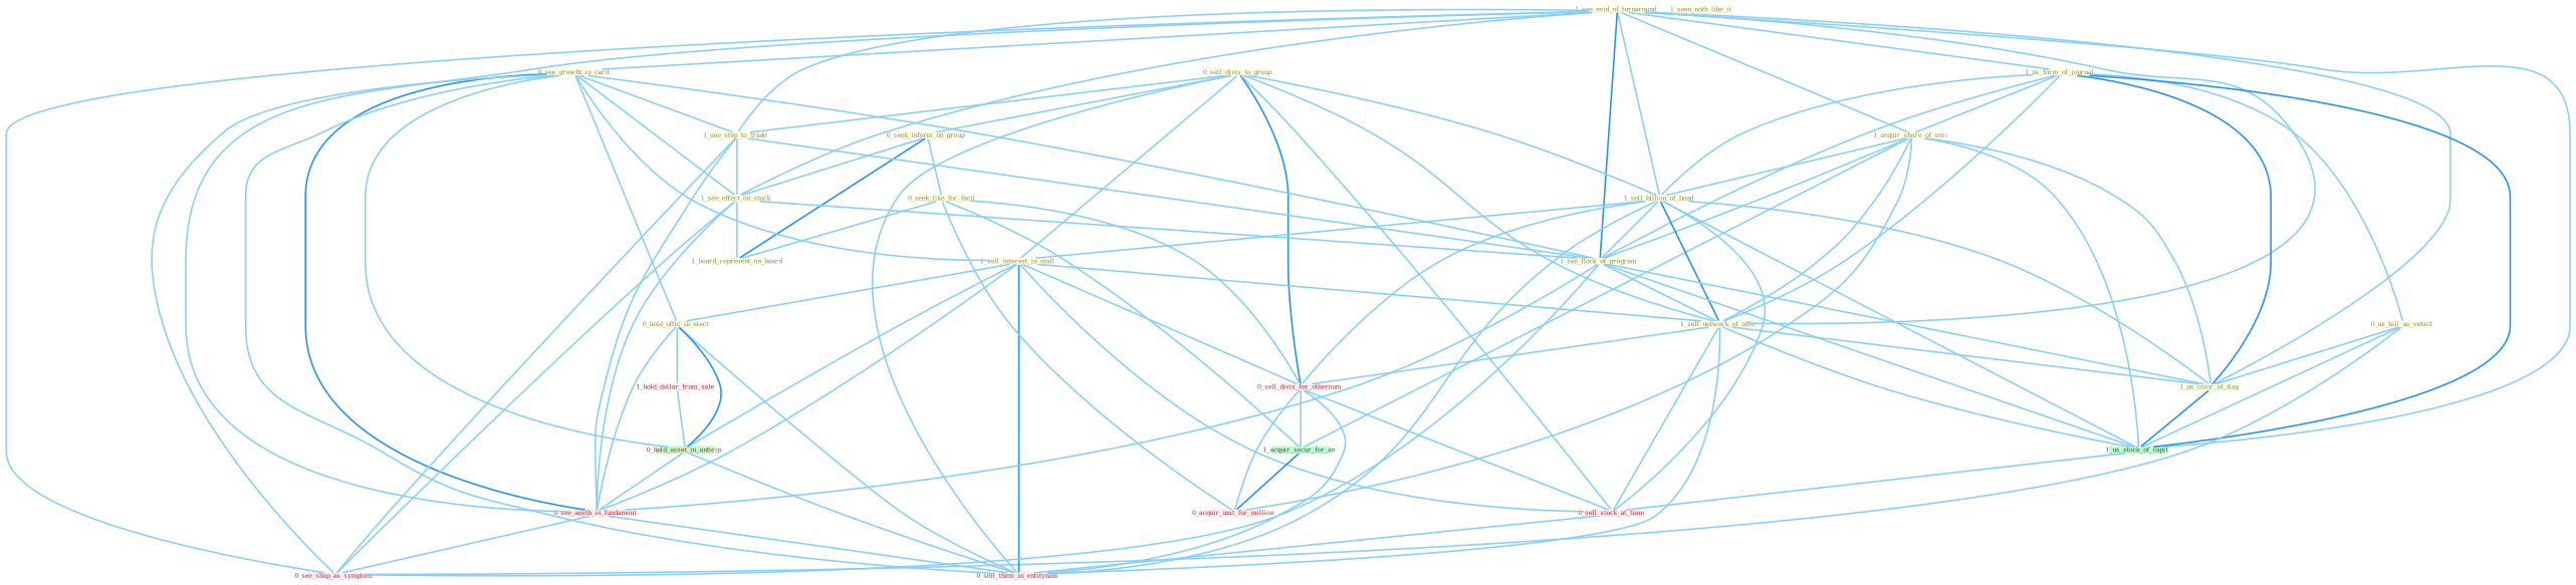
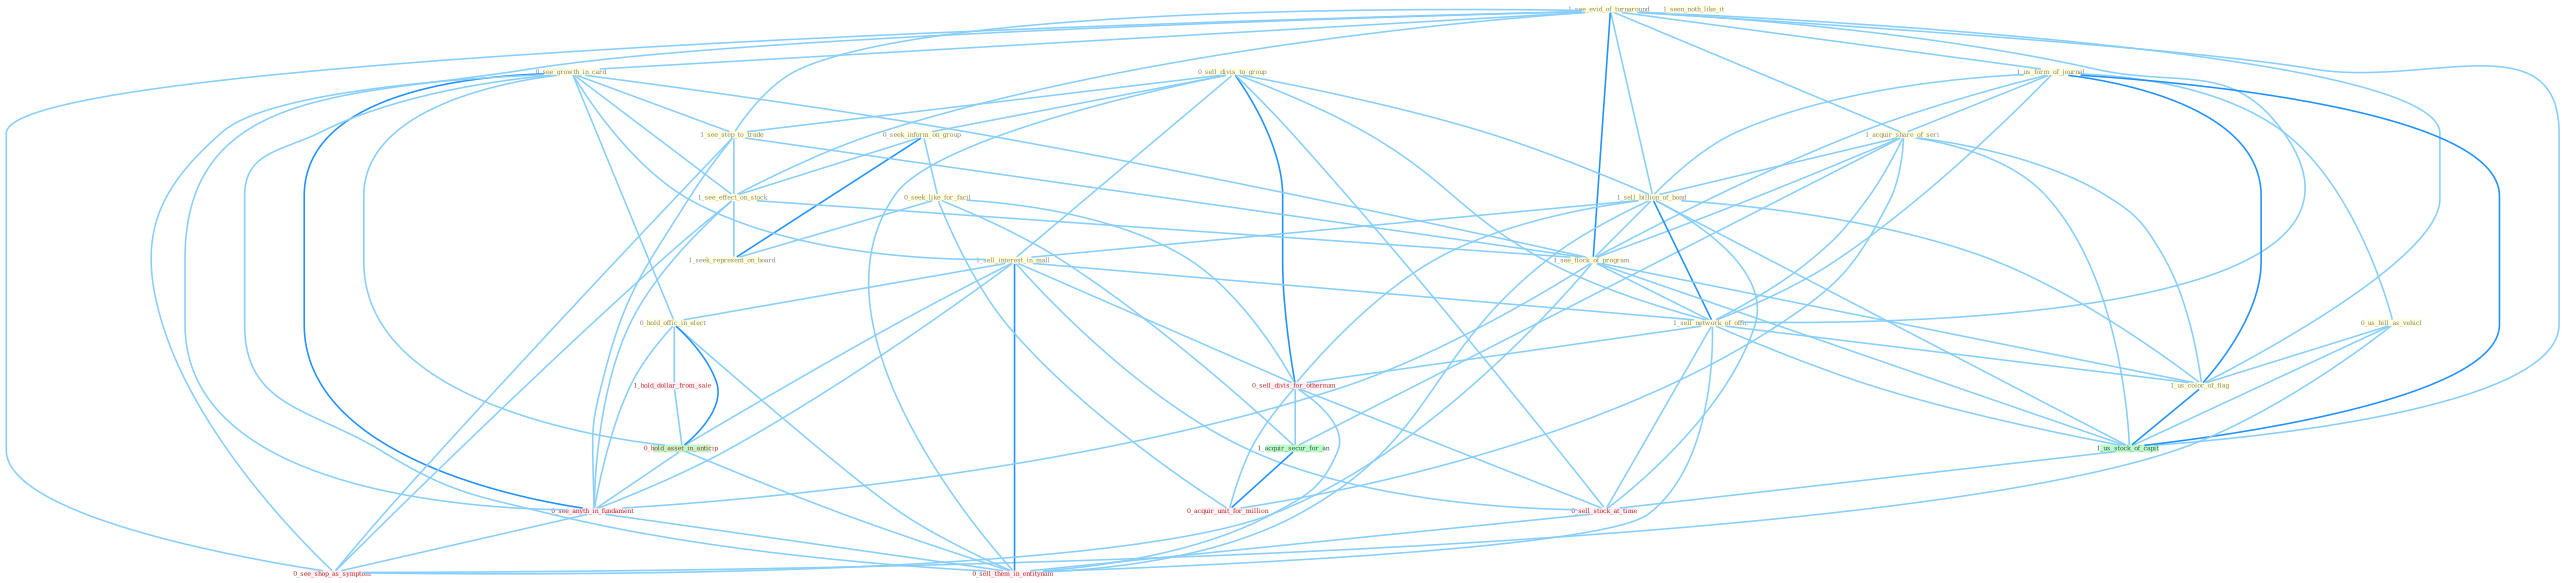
  graph {
    node [color="#ffffe0" fixedsize=true fontcolor="#8b7d6b" fontsize=4 shape=polygon style=filled]
    edge [color="#87cefa" w=1]
    "1_see_evid_of_turnaround " [height=.06 width=.5]
    "0_sell_divis_to_group " [height=.06 width=.5]
    "1_us_form_of_journal " [height=.06 width=.5]
    "0_seek_inform_on_group " [height=.06 width=.5]
    "1_seen_noth_like_it " [height=.06 width=.5]
    "0_us_bill_as_vehicl " [height=.06 width=.5]
    "0_see_growth_in_card " [height=.06 width=.5]
    "1_see_step_to_trade " [height=.06 width=.5]
    "1_acquir_share_of_seri " [height=.06 width=.5]
    "1_sell_billion_of_bond " [height=.06 width=.5]
    "1_see_effect_on_stock " [height=.06 width=.5]
    "1_sell_interest_in_mall " [height=.06 width=.5]
    n13 [height=.06 label="0_seek_like_for_facil" width=.5]
    "1_see_flock_of_program " [height=.06 width=.5]
    "0_hold_offic_in_elect " [height=.06 width=.5]
-   "1_seek_represent_on_board " [height=.06 width=.5 label="1_board_represent_on_board"]
+   "1_seek_represent_on_board " [height=.06 width=.5]
    "1_sell_network_of_offic " [height=.06 width=.5]
    "1_us_color_of_flag " [height=.06 width=.5]
    "0_sell_divis_for_othernum " [color="#fff0f5" fontcolor="#b22222" height=.06 width=.5]
    "1_hold_dollar_from_sale " [color="#fff0f5" fontcolor="#b22222" height=.06 width=.5]
    "0_sell_stock_at_time " [color="#fff0f5" fontcolor="#b22222" height=.06 width=.5]
    "0_see_anyth_in_fundament " [color="#fff0f5" fontcolor="#b22222" height=.06 width=.5]
    "0_acquir_unit_for_million " [color="#fff0f5" fontcolor="#b22222" height=.06 width=.5]
    "0_see_shop_as_symptom " [color="#fff0f5" fontcolor="#b22222" height=.06 width=.5]
    "0_sell_them_in_entitynam " [color="#fff0f5" fontcolor="#b22222" height=.06 width=.5]
    "1_us_stock_of_capit " [color="#BDFCC9" fontcolor="#2f4f4f" height=.06 width=.5]
    "0_hold_asset_in_anticip " [color="#BDFCC9" fontcolor="#b22222" height=.06 width=.5]
    "1_acquir_secur_for_an " [color="#BDFCC9" fontcolor="#2f4f4f" height=.06 width=.5]
    subgraph sub_1 {
      "1_see_evid_of_turnaround "
      "0_sell_divis_to_group "
      "1_us_form_of_journal "
      "0_seek_inform_on_group "
      "1_seen_noth_like_it "
      "0_us_bill_as_vehicl "
      "0_see_growth_in_card "
      "1_see_step_to_trade "
      "1_acquir_share_of_seri "
      "1_sell_billion_of_bond "
      "1_see_effect_on_stock "
      "1_sell_interest_in_mall "
      n13
      "1_see_flock_of_program "
      "0_hold_offic_in_elect "
      "1_seek_represent_on_board "
      "1_sell_network_of_offic "
      "1_us_color_of_flag "
    }
    subgraph sub_2 {
      "0_sell_divis_for_othernum "
      "1_hold_dollar_from_sale "
      "0_sell_stock_at_time "
      "0_see_anyth_in_fundament "
      "0_acquir_unit_for_million "
      "0_see_shop_as_symptom "
      "0_sell_them_in_entitynam "
    }
    "1_see_evid_of_turnaround " -- "1_us_form_of_journal "
    "1_see_evid_of_turnaround " -- "0_see_growth_in_card "
    "1_see_evid_of_turnaround " -- "1_see_step_to_trade "
    "1_see_evid_of_turnaround " -- "1_acquir_share_of_seri "
    "1_see_evid_of_turnaround " -- "1_sell_billion_of_bond "
    "1_see_evid_of_turnaround " -- "1_see_effect_on_stock "
    "1_see_evid_of_turnaround " -- "1_see_flock_of_program " [color="#1e90ff" w=2]
    "1_see_evid_of_turnaround " -- "1_sell_network_of_offic "
    "1_see_evid_of_turnaround " -- "1_us_color_of_flag "
    "1_see_evid_of_turnaround " -- "0_see_anyth_in_fundament "
    "1_see_evid_of_turnaround " -- "0_see_shop_as_symptom "
    "1_see_evid_of_turnaround " -- "1_us_stock_of_capit "
    "0_sell_divis_to_group " -- "0_seek_inform_on_group "
    "0_sell_divis_to_group " -- "1_see_step_to_trade "
    "0_sell_divis_to_group " -- "1_sell_billion_of_bond "
    "0_sell_divis_to_group " -- "1_sell_interest_in_mall "
    "0_sell_divis_to_group " -- "1_sell_network_of_offic "
    "0_sell_divis_to_group " -- "0_sell_divis_for_othernum " [color="#1e90ff" w=2]
    "0_sell_divis_to_group " -- "0_sell_stock_at_time "
    "0_sell_divis_to_group " -- "0_sell_them_in_entitynam "
    "1_us_form_of_journal " -- "0_us_bill_as_vehicl "
    "1_us_form_of_journal " -- "1_acquir_share_of_seri "
    "1_us_form_of_journal " -- "1_sell_billion_of_bond "
    "1_us_form_of_journal " -- "1_see_flock_of_program "
    "1_us_form_of_journal " -- "1_sell_network_of_offic "
    "1_us_form_of_journal " -- "1_us_color_of_flag " [color="#1e90ff" w=2]
    "1_us_form_of_journal " -- "1_us_stock_of_capit " [color="#1e90ff" w=2]
    "0_seek_inform_on_group " -- "1_see_effect_on_stock "
    "0_seek_inform_on_group " -- n13
    "0_seek_inform_on_group " -- "1_seek_represent_on_board " [color="#1e90ff" w=2]
    "0_us_bill_as_vehicl " -- "1_us_color_of_flag "
    "0_us_bill_as_vehicl " -- "0_see_shop_as_symptom "
    "0_us_bill_as_vehicl " -- "1_us_stock_of_capit "
    "0_see_growth_in_card " -- "1_see_step_to_trade "
    "0_see_growth_in_card " -- "1_see_effect_on_stock "
    "0_see_growth_in_card " -- "1_sell_interest_in_mall "
    "0_see_growth_in_card " -- "1_see_flock_of_program "
    "0_see_growth_in_card " -- "0_hold_offic_in_elect "
    "0_see_growth_in_card " -- "0_see_anyth_in_fundament " [color="#1e90ff" w=2]
    "0_see_growth_in_card " -- "0_see_shop_as_symptom "
    "0_see_growth_in_card " -- "0_sell_them_in_entitynam "
    "0_see_growth_in_card " -- "0_hold_asset_in_anticip "
    "1_see_step_to_trade " -- "1_see_effect_on_stock "
    "1_see_step_to_trade " -- "1_see_flock_of_program "
    "1_see_step_to_trade " -- "0_see_anyth_in_fundament "
    "1_see_step_to_trade " -- "0_see_shop_as_symptom "
    "1_acquir_share_of_seri " -- "1_sell_billion_of_bond "
    "1_acquir_share_of_seri " -- "1_see_flock_of_program "
    "1_acquir_share_of_seri " -- "1_sell_network_of_offic "
    "1_acquir_share_of_seri " -- "1_us_color_of_flag "
    "1_acquir_share_of_seri " -- "0_acquir_unit_for_million "
    "1_acquir_share_of_seri " -- "1_us_stock_of_capit "
    "1_acquir_share_of_seri " -- "1_acquir_secur_for_an "
    "1_sell_billion_of_bond " -- "1_sell_interest_in_mall "
    "1_sell_billion_of_bond " -- "1_see_flock_of_program "
    "1_sell_billion_of_bond " -- "1_sell_network_of_offic " [color="#1e90ff" w=2]
    "1_sell_billion_of_bond " -- "1_us_color_of_flag "
    "1_sell_billion_of_bond " -- "0_sell_divis_for_othernum "
    "1_sell_billion_of_bond " -- "0_sell_stock_at_time "
    "1_sell_billion_of_bond " -- "0_sell_them_in_entitynam "
    "1_sell_billion_of_bond " -- "1_us_stock_of_capit "
    "1_see_effect_on_stock " -- "1_see_flock_of_program "
    "1_see_effect_on_stock " -- "1_seek_represent_on_board "
    "1_see_effect_on_stock " -- "0_see_anyth_in_fundament "
    "1_see_effect_on_stock " -- "0_see_shop_as_symptom "
    "1_sell_interest_in_mall " -- "0_hold_offic_in_elect "
    "1_sell_interest_in_mall " -- "1_sell_network_of_offic "
    "1_sell_interest_in_mall " -- "0_sell_divis_for_othernum "
    "1_sell_interest_in_mall " -- "0_sell_stock_at_time "
    "1_sell_interest_in_mall " -- "0_see_anyth_in_fundament "
    "1_sell_interest_in_mall " -- "0_sell_them_in_entitynam " [color="#1e90ff" w=2]
    "1_sell_interest_in_mall " -- "0_hold_asset_in_anticip "
    n13 -- "1_seek_represent_on_board "
    n13 -- "0_sell_divis_for_othernum "
    n13 -- "0_acquir_unit_for_million "
    n13 -- "1_acquir_secur_for_an "
    "1_see_flock_of_program " -- "1_sell_network_of_offic "
    "1_see_flock_of_program " -- "1_us_color_of_flag "
    "1_see_flock_of_program " -- "0_see_anyth_in_fundament "
    "1_see_flock_of_program " -- "0_see_shop_as_symptom "
    "1_see_flock_of_program " -- "1_us_stock_of_capit "
    "0_hold_offic_in_elect " -- "1_hold_dollar_from_sale "
    "0_hold_offic_in_elect " -- "0_see_anyth_in_fundament "
    "0_hold_offic_in_elect " -- "0_sell_them_in_entitynam "
    "0_hold_offic_in_elect " -- "0_hold_asset_in_anticip " [color="#1e90ff" w=2]
    "1_sell_network_of_offic " -- "1_us_color_of_flag "
    "1_sell_network_of_offic " -- "0_sell_divis_for_othernum "
    "1_sell_network_of_offic " -- "0_sell_stock_at_time "
    "1_sell_network_of_offic " -- "0_sell_them_in_entitynam "
    "1_sell_network_of_offic " -- "1_us_stock_of_capit "
    "1_us_color_of_flag " -- "1_us_stock_of_capit " [color="#1e90ff" w=2]
    "0_sell_divis_for_othernum " -- "0_sell_stock_at_time "
    "0_sell_divis_for_othernum " -- "0_acquir_unit_for_million "
    "0_sell_divis_for_othernum " -- "0_sell_them_in_entitynam "
    "0_sell_divis_for_othernum " -- "1_acquir_secur_for_an "
    "1_hold_dollar_from_sale " -- "0_hold_asset_in_anticip "
    "0_sell_stock_at_time " -- "0_sell_them_in_entitynam "
    "0_see_anyth_in_fundament " -- "0_see_shop_as_symptom "
    "0_see_anyth_in_fundament " -- "0_sell_them_in_entitynam "
    "1_us_stock_of_capit " -- "0_sell_stock_at_time "
    "0_hold_asset_in_anticip " -- "0_see_anyth_in_fundament "
    "0_hold_asset_in_anticip " -- "0_sell_them_in_entitynam "
    "1_acquir_secur_for_an " -- "0_acquir_unit_for_million " [color="#1e90ff" w=2]
  }
